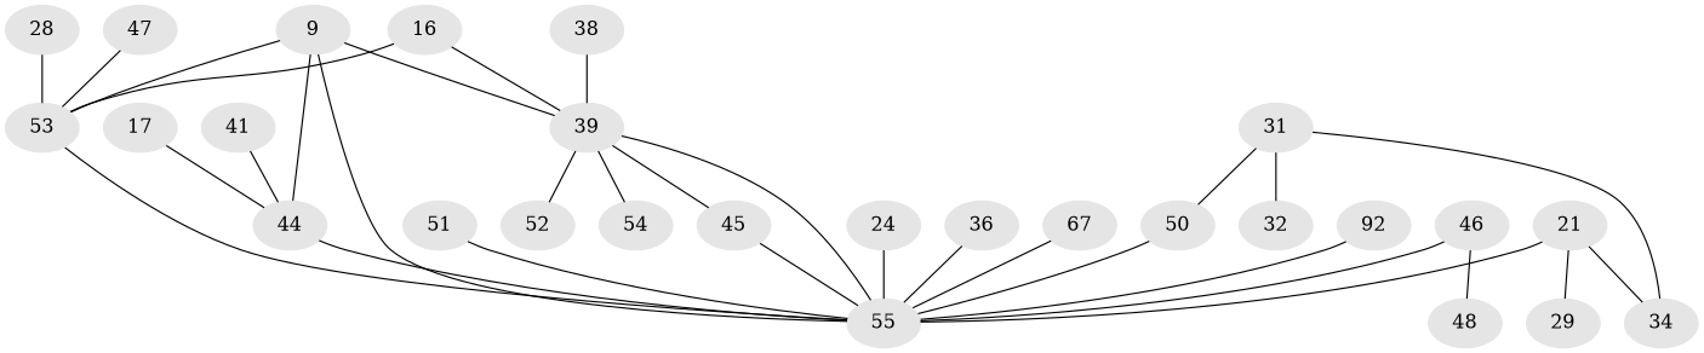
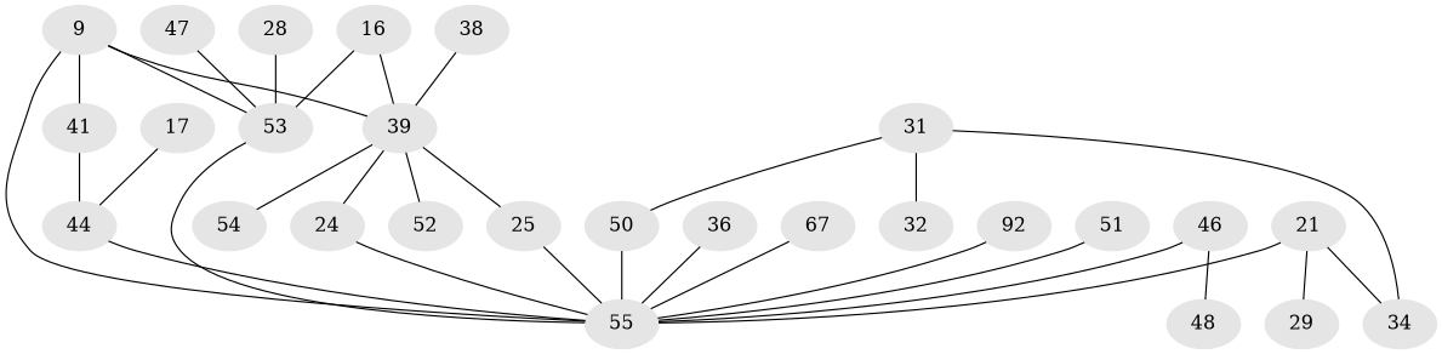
  graph {
    node [color=gray90 style=filled]
    9 [super="+5"]
    39 [super="+33"]
    44 [super="+43+8"]
    53 [super="+27+15"]
    55 [super="+1+40+26+35+49"]
-   45 [super="+18"]
+   45 [super="+18" label=25]
    52
    54
    16
    17
    21 [super="+6"]
    29
    34
    24
    28
    31 [super="+20"]
    32
    50
    36
    n20 [label=67]
    38 [super="+11"]
    41
    n23 [label=92]
    46
    48
    47
    51
    9 -- 39
-   9 -- 44
+   9 -- 41
    9 -- 53 [weight=4]
    9 -- 55 [weight=3]
-   39 -- 55
+   39 -- 24
    39 -- 45
    39 -- 52
    39 -- 54
    44 -- 55 [weight=2]
    53 -- 55 [weight=2]
    45 -- 55 [weight=2]
    16 -- 39
    16 -- 53
    17 -- 44
    21 -- 55 [weight=3]
    21 -- 29
    21 -- 34
    24 -- 55
    28 -- 53 [weight=2]
    31 -- 34
    31 -- 32
    31 -- 50
    50 -- 55 [weight=3]
    36 -- 55
    n20 -- 55
    38 -- 39 [weight=2]
    41 -- 44
    n23 -- 55 [weight=2]
    46 -- 55
    46 -- 48
    47 -- 53
    51 -- 55
  }
